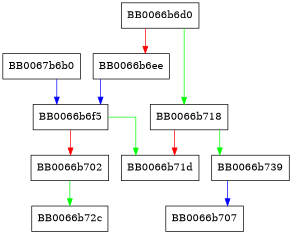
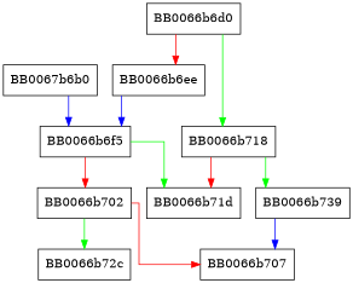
  digraph {
    splines=ortho
    node [shape=box]
    edge [color=red]
    n1 [label=BB0067b6b0]
    BB0066b6f5
    BB0066b702
    BB0066b71d
    BB0066b6d0
    BB0066b718
    BB0066b6ee
    BB0066b72c
    BB0066b707
    BB0066b739
    n1 -> BB0066b6f5 [color=blue]
    BB0066b6f5 -> BB0066b702
    BB0066b6f5 -> BB0066b71d [color=green]
    BB0066b702 -> BB0066b72c [color=green]
+   BB0066b702 -> BB0066b707
    BB0066b6d0 -> BB0066b718 [color=green]
    BB0066b6d0 -> BB0066b6ee
    BB0066b718 -> BB0066b71d
    BB0066b718 -> BB0066b739 [color=green]
    BB0066b6ee -> BB0066b6f5 [color=blue]
    BB0066b739 -> BB0066b707 [color=blue]
  }
